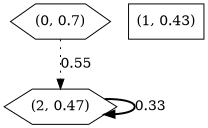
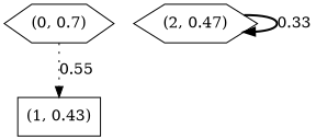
  digraph {
    node [shape=hexagon]
    n1 [label="(0, 0.7)"]
    n2 [label="(2, 0.47)"]
    n3 [label="(1, 0.43)" shape=box]
-   n1 -> n2 [label=0.55 style=dotted]
+   n1 -> n3 [label=0.55 style=dotted]
    n2 -> n2 [label=0.33 style=bold]
  }
